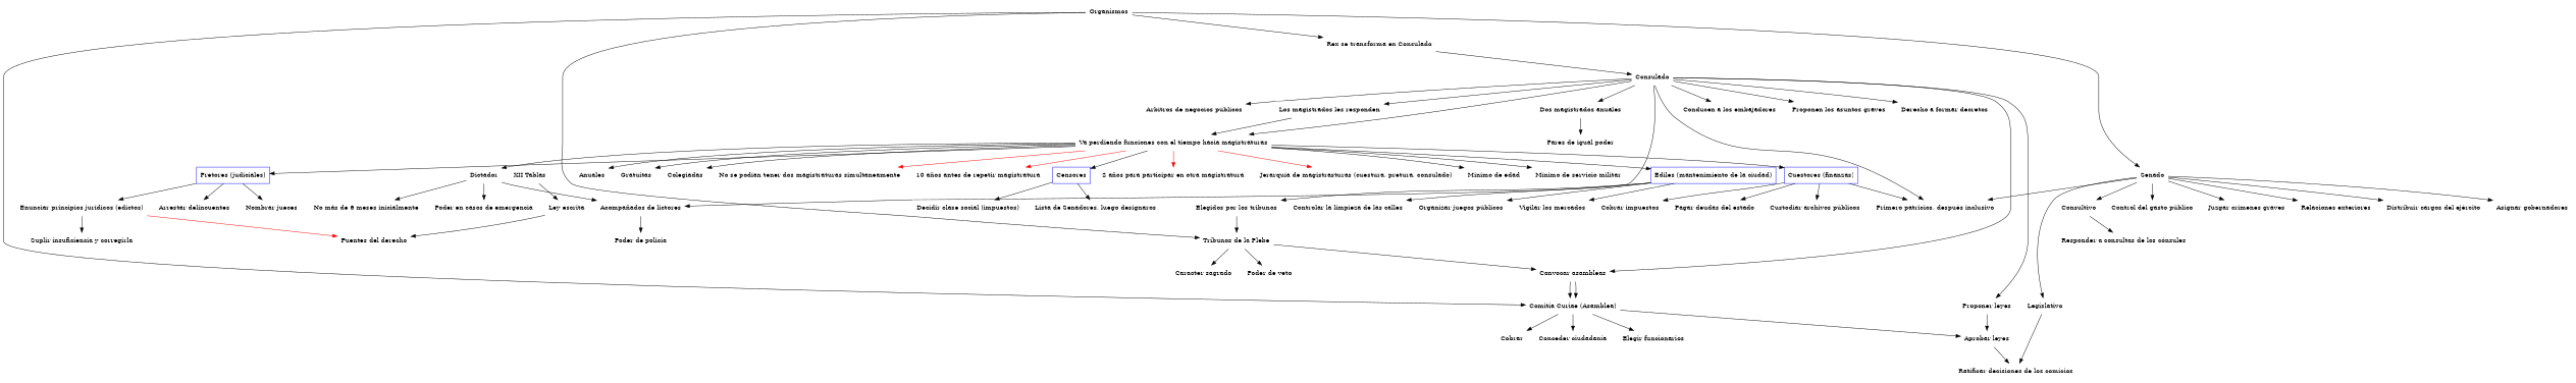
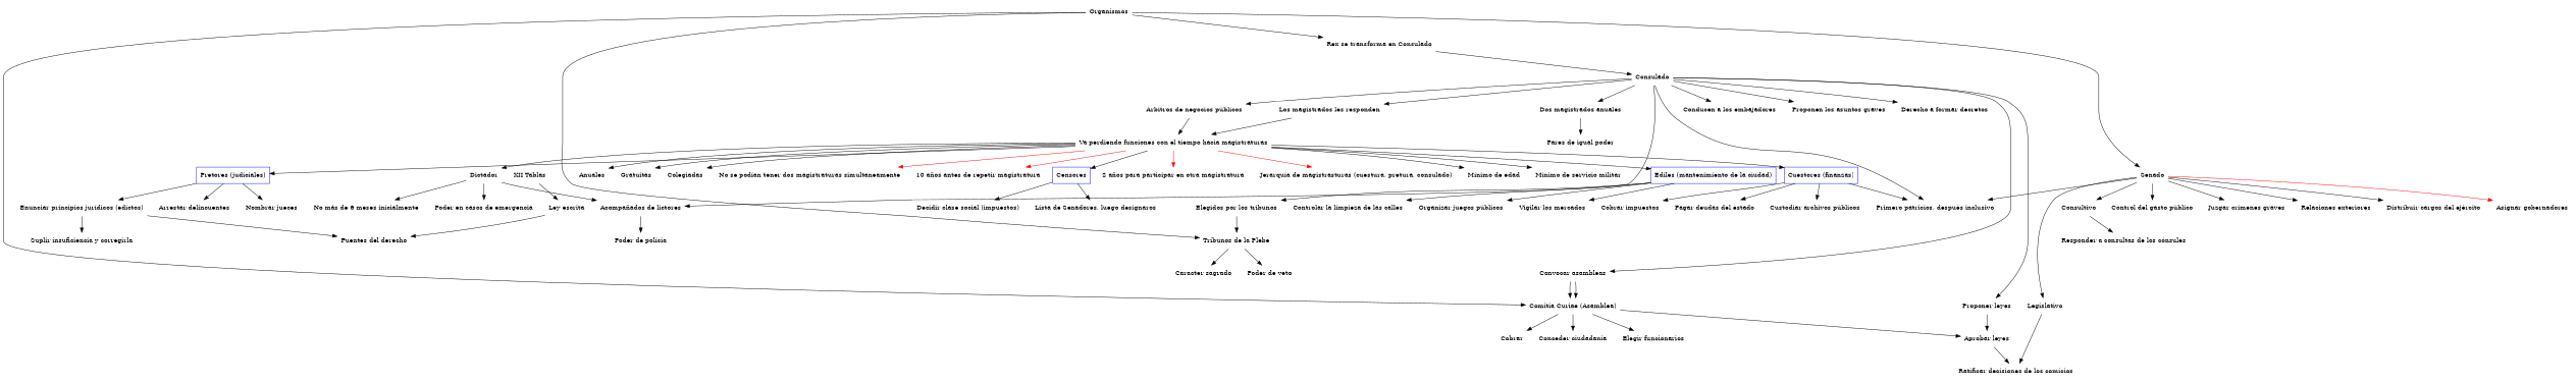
  digraph {
    rankdir=TB
    node [color=white shape=box]
    edge [color=black]
    "Rex se transforma en Consulado"
    Consulado
    "Dos magistrados anuales"
    "Va perdiendo funciones con el tiempo hacia magistraturas"
    "Primero patricios, después inclusivo"
    "Arbitros de negocios públicos"
    "Los magistrados les responden"
    "Conducen a los embajadores"
    "Proponen los asuntos graves"
    "Derecho a formar decretos"
    "Acompañados de lictores"
    "Convocar asambleas"
    "Proponer leyes"
    "Pares de igual poder"
    Dictador
    "Ediles (mantenimiento de la ciudad)" [color=blue]
    "Cuestores (finanzas)" [color=blue]
    "Pretores (judiciales)" [color=blue]
    Censores [color=blue]
    Anuales
    Gratuitas
    Colegiadas
    "No se podían tener dos magistraturas simultaneamente"
    "10 años antes de repetir magistratura"
    "2 años para participar en otra magistratura"
    "Jerarquía de magistrasturas (cuestura, pretura, consulado)"
    "Mínimo de edad"
    "Mínimo de servicio militar"
    "Poder de policia"
    "Comitia Curiae (Asamblea)"
    "Aprobar leyes"
    "Poder en casos de emergencia"
    "No más de 6 meses inicialmente"
    "Vigilar los mercados"
    "Controlar la limpieza de las calles"
    "Organizar juegos públicos"
    "Elegidos por los tribunos"
    "Cobrar impuestos"
    "Pagar deudas del estado"
    "Custodiar archivos públicos"
    "Enunciar principios jurídicos (edictos)"
    "Nombrar jueces"
    "Arrestar delincuentes"
    "Decidir clase social (impuestos)"
    "Lista de Senadores, luego designaros"
    "XII Tablas"
    "Ley escrita"
    "Fuentes del derecho"
    Senado
    Consultivo
    Legislativo
    "Control del gasto público"
    "Juzgar crímenes graves"
    "Relaciones exteriores"
    "Distribuir cargos del ejército"
    "Asignar gobernadores"
    "Responder a consultas de los cónsules"
    "Ratificar decisiones de los comicios"
    "Elegir funcionarios"
    n60 [label=Cobrar]
    "Conceder ciudadanía"
    Organismos
    "Tribunos de la Plebe"
    "Poder de veto"
    "Caracter sagrado"
    "Suplir insuficiencia y corregirla"
    "Rex se transforma en Consulado" -> Consulado
    Consulado -> "Dos magistrados anuales"
-   Consulado -> "Va perdiendo funciones con el tiempo hacia magistraturas"
+   "Arbitros de negocios públicos" -> "Va perdiendo funciones con el tiempo hacia magistraturas"
    Consulado -> "Primero patricios, después inclusivo"
    Consulado -> "Arbitros de negocios públicos"
    Consulado -> "Los magistrados les responden"
    Consulado -> "Conducen a los embajadores"
    Consulado -> "Proponen los asuntos graves"
    Consulado -> "Derecho a formar decretos"
    Consulado -> "Acompañados de lictores"
    Consulado -> "Convocar asambleas"
    Consulado -> "Proponer leyes"
    "Dos magistrados anuales" -> "Pares de igual poder"
    "Va perdiendo funciones con el tiempo hacia magistraturas" -> Dictador
    "Va perdiendo funciones con el tiempo hacia magistraturas" -> "Ediles (mantenimiento de la ciudad)"
    "Va perdiendo funciones con el tiempo hacia magistraturas" -> "Cuestores (finanzas)"
    "Va perdiendo funciones con el tiempo hacia magistraturas" -> "Pretores (judiciales)"
    "Va perdiendo funciones con el tiempo hacia magistraturas" -> Censores
    "Va perdiendo funciones con el tiempo hacia magistraturas" -> Anuales
    "Va perdiendo funciones con el tiempo hacia magistraturas" -> Gratuitas
    "Va perdiendo funciones con el tiempo hacia magistraturas" -> Colegiadas
    "Va perdiendo funciones con el tiempo hacia magistraturas" -> "No se podían tener dos magistraturas simultaneamente" [color=red]
    "Va perdiendo funciones con el tiempo hacia magistraturas" -> "10 años antes de repetir magistratura" [color=red]
    "Va perdiendo funciones con el tiempo hacia magistraturas" -> "2 años para participar en otra magistratura" [color=red]
    "Va perdiendo funciones con el tiempo hacia magistraturas" -> "Jerarquía de magistrasturas (cuestura, pretura, consulado)" [color=red]
    "Va perdiendo funciones con el tiempo hacia magistraturas" -> "Mínimo de edad"
    "Va perdiendo funciones con el tiempo hacia magistraturas" -> "Mínimo de servicio militar"
    "Los magistrados les responden" -> "Va perdiendo funciones con el tiempo hacia magistraturas"
    "Acompañados de lictores" -> "Poder de policia"
    "Convocar asambleas" -> "Comitia Curiae (Asamblea)"
    "Convocar asambleas" -> "Comitia Curiae (Asamblea)"
    "Proponer leyes" -> "Aprobar leyes"
    Dictador -> "Acompañados de lictores"
    Dictador -> "Poder en casos de emergencia"
    Dictador -> "No más de 6 meses inicialmente"
    "Ediles (mantenimiento de la ciudad)" -> "Vigilar los mercados"
    "Ediles (mantenimiento de la ciudad)" -> "Controlar la limpieza de las calles"
    "Ediles (mantenimiento de la ciudad)" -> "Organizar juegos públicos"
    "Ediles (mantenimiento de la ciudad)" -> "Elegidos por los tribunos"
    "Cuestores (finanzas)" -> "Primero patricios, después inclusivo"
    "Cuestores (finanzas)" -> "Cobrar impuestos"
    "Cuestores (finanzas)" -> "Pagar deudas del estado"
    "Cuestores (finanzas)" -> "Custodiar archivos públicos"
    "Pretores (judiciales)" -> "Enunciar principios jurídicos (edictos)"
    "Pretores (judiciales)" -> "Nombrar jueces"
    "Pretores (judiciales)" -> "Arrestar delincuentes"
    Censores -> "Decidir clase social (impuestos)"
    Censores -> "Lista de Senadores, luego designaros"
    "Comitia Curiae (Asamblea)" -> "Aprobar leyes"
    "Comitia Curiae (Asamblea)" -> "Elegir funcionarios"
    "Comitia Curiae (Asamblea)" -> n60
    "Comitia Curiae (Asamblea)" -> "Conceder ciudadanía"
    "Aprobar leyes" -> "Ratificar decisiones de los comicios"
    "Elegidos por los tribunos" -> "Tribunos de la Plebe"
-   "Enunciar principios jurídicos (edictos)" -> "Fuentes del derecho" [color=red]
+   "Enunciar principios jurídicos (edictos)" -> "Fuentes del derecho"
    "Enunciar principios jurídicos (edictos)" -> "Suplir insuficiencia y corregirla"
    "XII Tablas" -> "Ley escrita"
    "Ley escrita" -> "Fuentes del derecho"
    Senado -> "Primero patricios, después inclusivo"
    Senado -> Consultivo
    Senado -> Legislativo
    Senado -> "Control del gasto público"
    Senado -> "Juzgar crímenes graves"
    Senado -> "Relaciones exteriores"
    Senado -> "Distribuir cargos del ejército"
-   Senado -> "Asignar gobernadores"
+   Senado -> "Asignar gobernadores" [color=red]
    Consultivo -> "Responder a consultas de los cónsules"
    Legislativo -> "Ratificar decisiones de los comicios"
    Organismos -> "Rex se transforma en Consulado"
    Organismos -> "Comitia Curiae (Asamblea)"
    Organismos -> Senado
    Organismos -> "Tribunos de la Plebe"
-   "Tribunos de la Plebe" -> "Convocar asambleas"
    "Tribunos de la Plebe" -> "Poder de veto"
    "Tribunos de la Plebe" -> "Caracter sagrado"
  }
